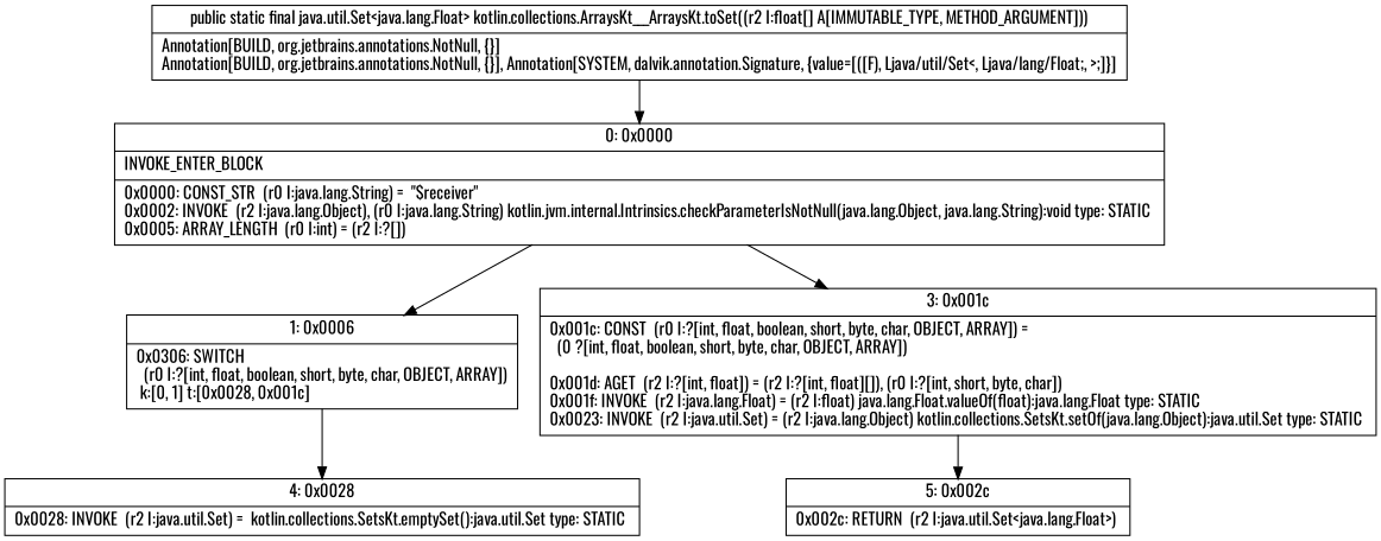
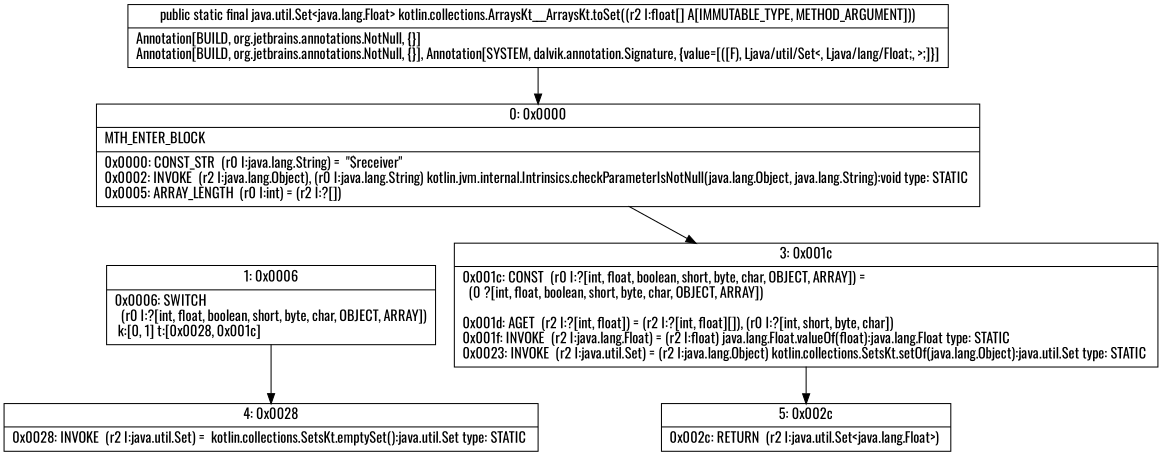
  digraph {
    fontname=Oswald
    node [fontname=Oswald shape=record]
    edge [fontname=Oswald]
-   n1 [label="{0\:\ 0x0000|INVOKE_ENTER_BLOCK\l|0x0000: CONST_STR  (r0 I:java.lang.String) =  \"$receiver\" \l0x0002: INVOKE  (r2 I:java.lang.Object), (r0 I:java.lang.String) kotlin.jvm.internal.Intrinsics.checkParameterIsNotNull(java.lang.Object, java.lang.String):void type: STATIC \l0x0005: ARRAY_LENGTH  (r0 I:int) = (r2 I:?[]) \l}"]
-   n2 [label="{1\:\ 0x0006|0x0306: SWITCH  \l  (r0 I:?[int, float, boolean, short, byte, char, OBJECT, ARRAY])\l k:[0, 1] t:[0x0028, 0x001c] \l}"]
+   n1 [label="{0\:\ 0x0000|MTH_ENTER_BLOCK\l|0x0000: CONST_STR  (r0 I:java.lang.String) =  \"$receiver\" \l0x0002: INVOKE  (r2 I:java.lang.Object), (r0 I:java.lang.String) kotlin.jvm.internal.Intrinsics.checkParameterIsNotNull(java.lang.Object, java.lang.String):void type: STATIC \l0x0005: ARRAY_LENGTH  (r0 I:int) = (r2 I:?[]) \l}"]
+   n2 [label="{1\:\ 0x0006|0x0006: SWITCH  \l  (r0 I:?[int, float, boolean, short, byte, char, OBJECT, ARRAY])\l k:[0, 1] t:[0x0028, 0x001c] \l}"]
    n3 [label="{3\:\ 0x001c|0x001c: CONST  (r0 I:?[int, float, boolean, short, byte, char, OBJECT, ARRAY]) = \l  (0 ?[int, float, boolean, short, byte, char, OBJECT, ARRAY])\l \l0x001d: AGET  (r2 I:?[int, float]) = (r2 I:?[int, float][]), (r0 I:?[int, short, byte, char]) \l0x001f: INVOKE  (r2 I:java.lang.Float) = (r2 I:float) java.lang.Float.valueOf(float):java.lang.Float type: STATIC \l0x0023: INVOKE  (r2 I:java.util.Set) = (r2 I:java.lang.Object) kotlin.collections.SetsKt.setOf(java.lang.Object):java.util.Set type: STATIC \l}"]
    n4 [label="{4\:\ 0x0028|0x0028: INVOKE  (r2 I:java.util.Set) =  kotlin.collections.SetsKt.emptySet():java.util.Set type: STATIC \l}"]
    n5 [label="{5\:\ 0x002c|0x002c: RETURN  (r2 I:java.util.Set\<java.lang.Float\>) \l}"]
    n6 [label="{public static final java.util.Set\<java.lang.Float\> kotlin.collections.ArraysKt___ArraysKt.toSet((r2 I:float[] A[IMMUTABLE_TYPE, METHOD_ARGUMENT]))  | Annotation[BUILD, org.jetbrains.annotations.NotNull, \{\}]\lAnnotation[BUILD, org.jetbrains.annotations.NotNull, \{\}], Annotation[SYSTEM, dalvik.annotation.Signature, \{value=[([F), Ljava\/util\/Set\<, Ljava\/lang\/Float;, \>;]\}]\l}"]
-   n1 -> n2
    n1 -> n3
    n2 -> n4
    n3 -> n5
    n6 -> n1
  }
